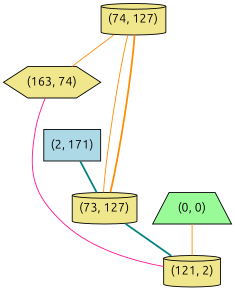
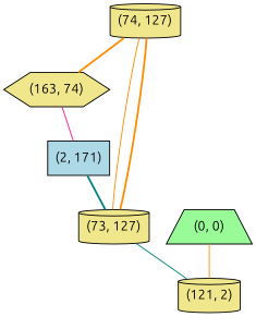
  graph {
    fontname=Ubuntu
    node [fillcolor=khaki fontname=Ubuntu shape=cylinder style=filled]
    edge [color=darkorange fontname=Ubuntu style=solid weight=1]
    "(163, 74)" [shape=hexagon]
    "(74, 127)"
    "(73, 127)"
    "(121, 2)"
    "(0, 0)" [fillcolor=palegreen shape=trapezium]
    "(2, 171)" [fillcolor=lightblue shape=box]
-   "(163, 74)" -- "(121, 2)" [color=deeppink]
-   "(74, 127)" -- "(163, 74)"
+   "(163, 74)" -- "(2, 171)" [color=deeppink]
+   "(74, 127)" -- "(163, 74)" [style=bold]
    "(74, 127)" -- "(73, 127)"
    "(74, 127)" -- "(73, 127)" [style=bold]
-   "(73, 127)" -- "(121, 2)" [color=teal style=bold]
+   "(73, 127)" -- "(121, 2)" [color=teal]
    "(0, 0)" -- "(121, 2)" [weight=4]
    "(2, 171)" -- "(73, 127)" [color=teal style=bold]
  }
